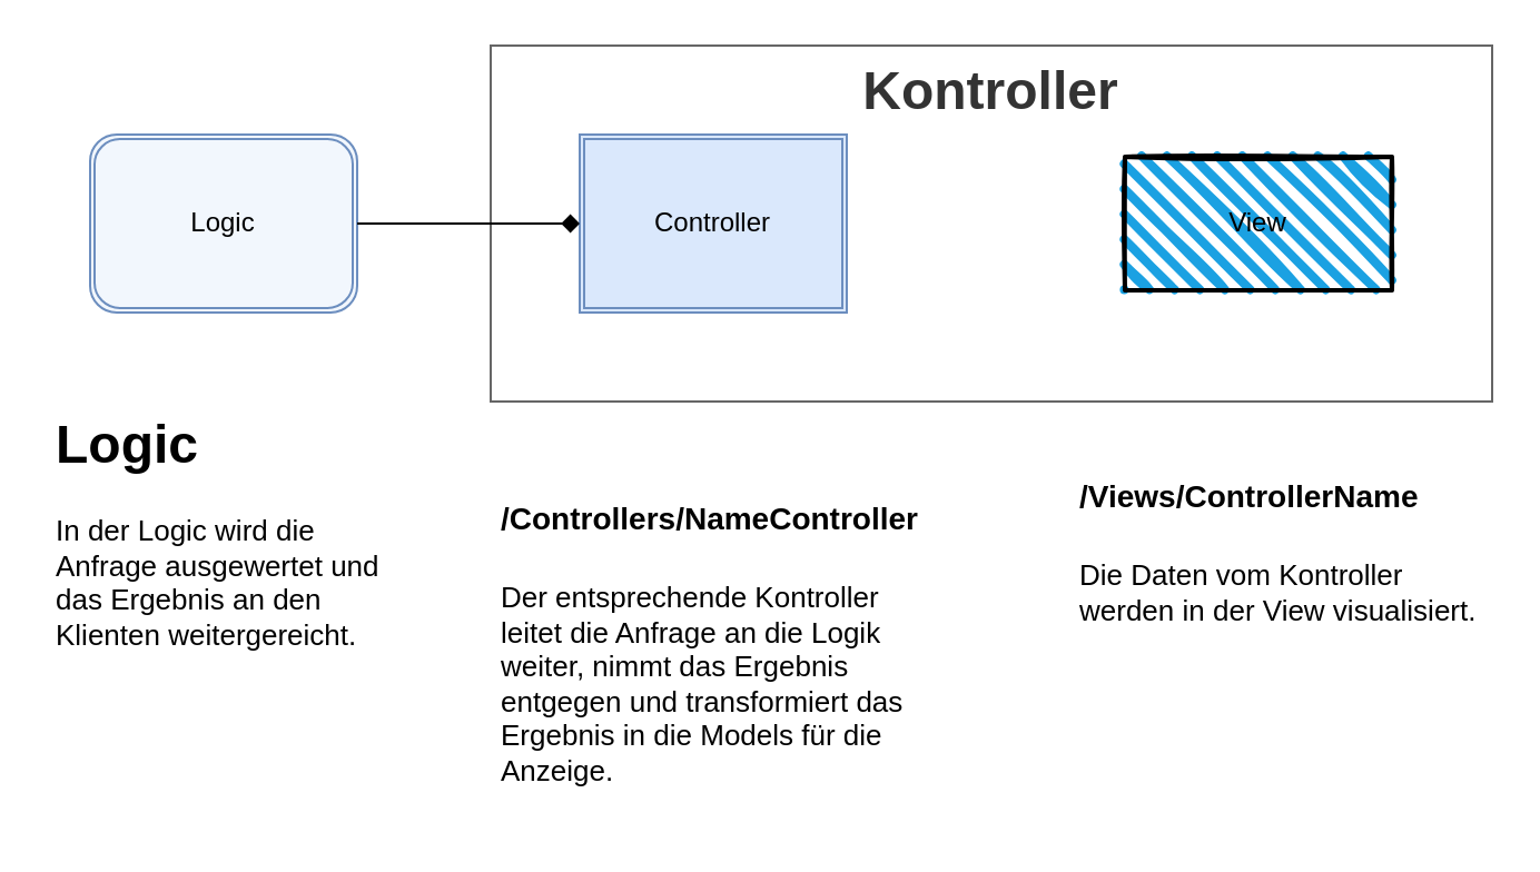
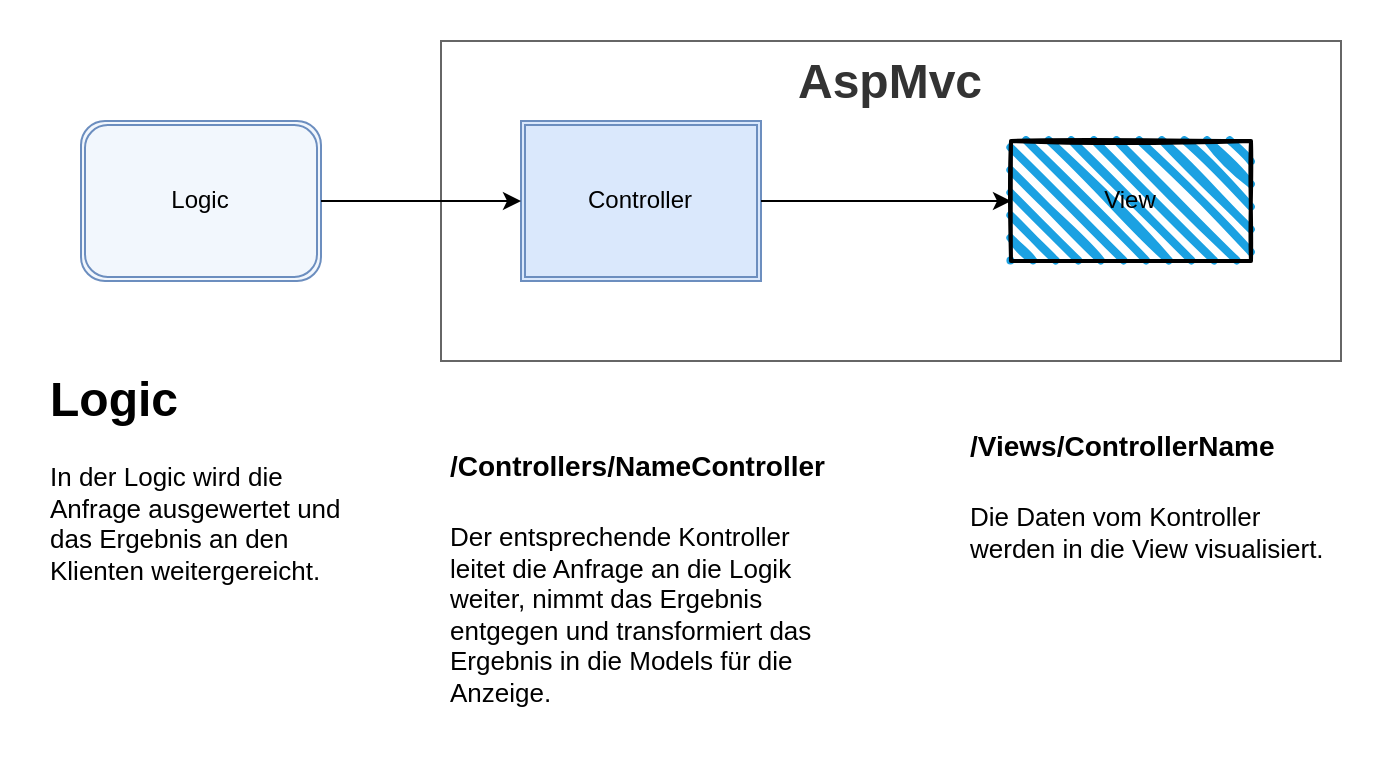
  <mxCell id="0" />
  <mxCell id="1" parent="0" />
- <mxCell id="2" value="&lt;font style=&quot;font-size: 24px&quot;&gt;&lt;b&gt;Kontroller&lt;/b&gt;&lt;/font&gt;" style="rounded=0;whiteSpace=wrap;html=1;verticalAlign=top;fillColor=#FFFFFF;fontColor=#333333;strokeColor=#666666;" parent="1" vertex="1"><mxGeometry x="220" y="20" width="450" height="160" as="geometry" /></mxCell>
+ <mxCell id="2" value="&lt;font style=&quot;font-size: 24px&quot;&gt;&lt;b&gt;AspMvc&lt;/b&gt;&lt;/font&gt;" style="rounded=0;whiteSpace=wrap;html=1;verticalAlign=top;fillColor=#FFFFFF;fontColor=#333333;strokeColor=#666666;" parent="1" vertex="1"><mxGeometry x="220" y="20" width="450" height="160" as="geometry" /></mxCell>
  <mxCell id="3" value="Logic" style="shape=ext;double=1;rounded=1;whiteSpace=wrap;html=1;fillColor=#F2F7FD;strokeColor=#6c8ebf;" parent="1" vertex="1"><mxGeometry x="40" y="60" width="120" height="80" as="geometry" /></mxCell>
  <mxCell id="4" value="View" style="whiteSpace=wrap;html=1;strokeWidth=2;fillWeight=4;hachureGap=8;hachureAngle=45;fillColor=#1ba1e2;sketch=1;rounded=0;" parent="1" vertex="1"><mxGeometry x="505" y="70" width="120" height="60" as="geometry" /></mxCell>
  <mxCell id="5" value="Controller" style="shape=ext;double=1;rounded=0;whiteSpace=wrap;html=1;fillColor=#dae8fc;strokeColor=#6c8ebf;" parent="1" vertex="1"><mxGeometry x="260" y="60" width="120" height="80" as="geometry" /></mxCell>
- <mxCell id="6" value="" style="endArrow=diamond;html=1;rounded=0;exitX=1;exitY=0.5;exitDx=0;exitDy=0;entryX=0;entryY=0.5;entryDx=0;entryDy=0;" parent="1" source="3" target="5" edge="1"><mxGeometry width="50" height="50" relative="1" as="geometry"><mxPoint x="360" y="280" as="sourcePoint" /><mxPoint x="410" y="230" as="targetPoint" /></mxGeometry></mxCell>
+ <mxCell id="6" value="" style="endArrow=classic;html=1;rounded=0;exitX=1;exitY=0.5;exitDx=0;exitDy=0;entryX=0;entryY=0.5;entryDx=0;entryDy=0;" parent="1" source="3" target="5" edge="1"><mxGeometry width="50" height="50" relative="1" as="geometry"><mxPoint x="360" y="280" as="sourcePoint" /><mxPoint x="410" y="230" as="targetPoint" /></mxGeometry></mxCell>
+ <mxCell id="7" value="" style="endArrow=classic;html=1;rounded=0;exitX=1;exitY=0.5;exitDx=0;exitDy=0;entryX=0;entryY=0.5;entryDx=0;entryDy=0;" parent="1" source="5" target="4" edge="1"><mxGeometry width="50" height="50" relative="1" as="geometry"><mxPoint x="440" y="340" as="sourcePoint" /><mxPoint x="490" y="290" as="targetPoint" /></mxGeometry></mxCell>
  <mxCell id="8" value="&lt;h1&gt;&lt;span&gt;Logic&lt;/span&gt;&lt;/h1&gt;&lt;div&gt;&lt;font style=&quot;font-size: 13px&quot;&gt;In der Logic wird die Anfrage ausgewertet und das Ergebnis an den Klienten weitergereicht.&lt;/font&gt;&lt;/div&gt;" style="text;html=1;strokeColor=none;fillColor=none;spacing=5;spacingTop=-20;whiteSpace=wrap;overflow=hidden;rounded=0;" parent="1" vertex="1"><mxGeometry x="20" y="180" width="160" height="120" as="geometry" /></mxCell>
  <mxCell id="9" value="&lt;h1&gt;&lt;font style=&quot;font-size: 14px&quot;&gt;/Controllers/NameController&lt;/font&gt;&lt;/h1&gt;&lt;div&gt;&lt;font style=&quot;font-size: 13px&quot;&gt;Der entsprechende Kontroller leitet die Anfrage an die Logik weiter, nimmt das Ergebnis entgegen und transformiert das Ergebnis in die Models für die Anzeige.&lt;/font&gt;&lt;/div&gt;" style="text;html=1;strokeColor=none;fillColor=none;spacing=5;spacingTop=-20;whiteSpace=wrap;overflow=hidden;rounded=0;" parent="1" vertex="1"><mxGeometry x="220" y="210" width="200" height="160" as="geometry" /></mxCell>
- <mxCell id="10" value="&lt;h1&gt;&lt;font style=&quot;font-size: 14px&quot;&gt;/Views/ControllerName&lt;/font&gt;&lt;/h1&gt;&lt;div&gt;&lt;font style=&quot;font-size: 13px&quot;&gt;Die Daten vom Kontroller werden in der View visualisiert.&lt;/font&gt;&lt;/div&gt;" style="text;html=1;strokeColor=none;fillColor=none;spacing=5;spacingTop=-20;whiteSpace=wrap;overflow=hidden;rounded=0;" parent="1" vertex="1"><mxGeometry x="480" y="200" width="190" height="120" as="geometry" /></mxCell>
+ <mxCell id="10" value="&lt;h1&gt;&lt;font style=&quot;font-size: 14px&quot;&gt;/Views/ControllerName&lt;/font&gt;&lt;/h1&gt;&lt;div&gt;&lt;font style=&quot;font-size: 13px&quot;&gt;Die Daten vom Kontroller werden in die View visualisiert.&lt;/font&gt;&lt;/div&gt;" style="text;html=1;strokeColor=none;fillColor=none;spacing=5;spacingTop=-20;whiteSpace=wrap;overflow=hidden;rounded=0;" parent="1" vertex="1"><mxGeometry x="480" y="200" width="190" height="120" as="geometry" /></mxCell>
